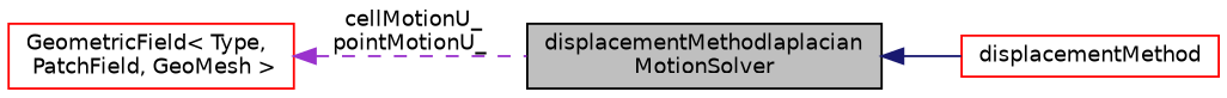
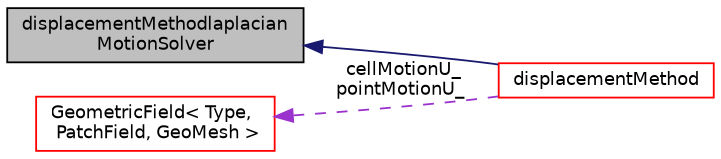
  digraph {
    rankdir=LR
    node [color=red fontname=Helvetica fontsize=10 shape=record]
    edge [dir=back fontname=Helvetica fontsize=10 labelfontname=Helvetica labelfontsize=10]
    n1 [color=black fillcolor=grey75 fontcolor=black height=0.2 label="displacementMethodlaplacian\lMotionSolver" style=filled width=0.4]
    n2 [height=0.2 label=displacementMethod width=0.4]
    n3 [height=0.2 label="GeometricField\< Type,\l PatchField, GeoMesh \>" width=0.4]
    n1 -> n2 [color=midnightblue style=solid]
-   n3 -> n1 [color=darkorchid3 label=" cellMotionU_\npointMotionU_" style=dashed]
+   n3 -> n2 [color=darkorchid3 label=" cellMotionU_\npointMotionU_" style=dashed]
  }
